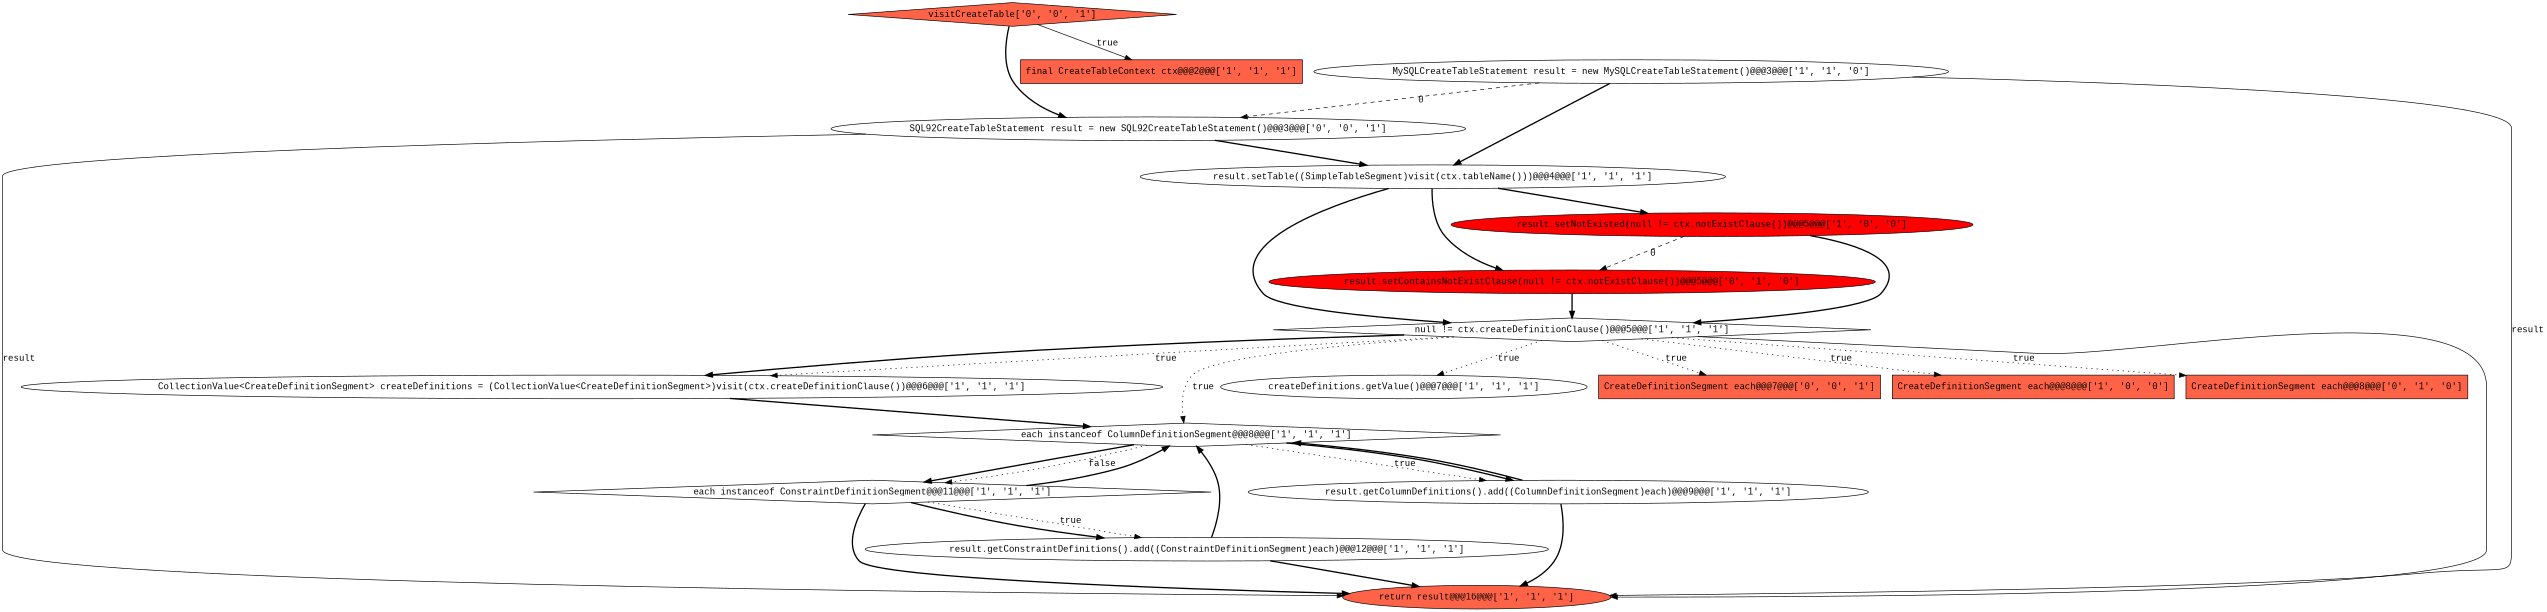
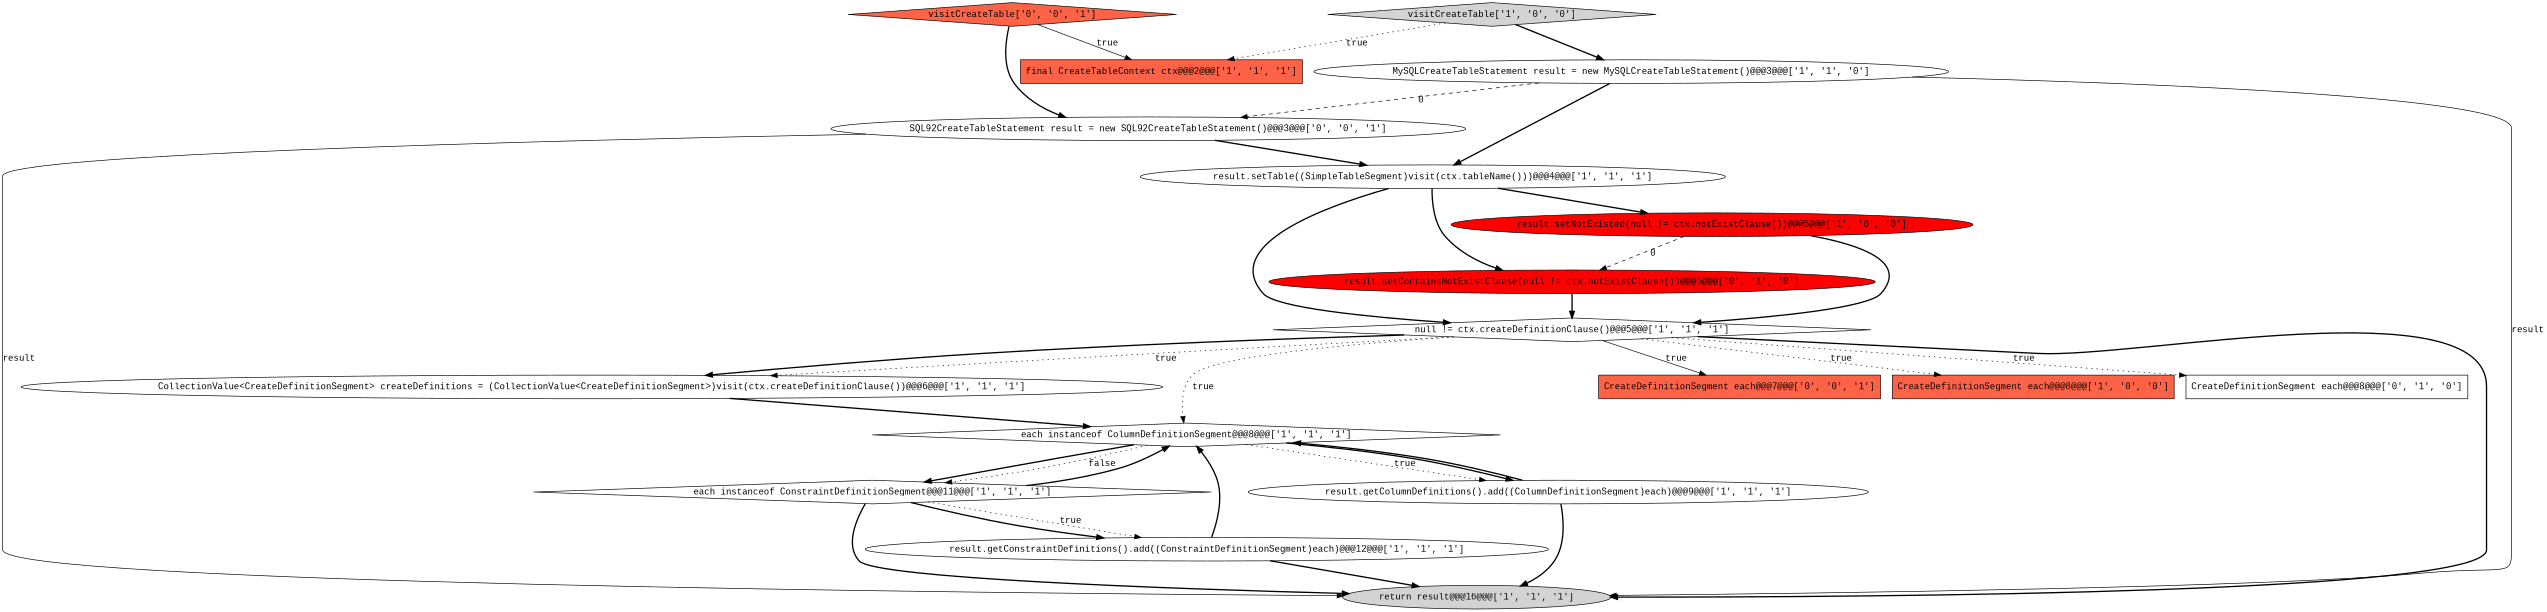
  digraph {
    fontname="Liberation Mono"
    node [fillcolor=white fontname="Liberation Mono" shape=ellipse style=filled]
    edge [fontname="Liberation Mono" style=bold]
    n1 [fillcolor=tomato label="final CreateTableContext ctx@@@2@@@['1', '1', '1']" shape=box]
    n2 [label="MySQLCreateTableStatement result = new MySQLCreateTableStatement()@@@3@@@['1', '1', '0']"]
-   n3 [fillcolor=tomato label="return result@@@16@@@['1', '1', '1']"]
+   n3 [fillcolor=lightgray label="return result@@@16@@@['1', '1', '1']"]
    n4 [label="SQL92CreateTableStatement result = new SQL92CreateTableStatement()@@@3@@@['0', '0', '1']"]
    n5 [label="result.setTable((SimpleTableSegment)visit(ctx.tableName()))@@@4@@@['1', '1', '1']"]
    n6 [fillcolor=red label="result.setContainsNotExistClause(null != ctx.notExistClause())@@@5@@@['0', '1', '0']"]
    n7 [label="null != ctx.createDefinitionClause()@@@5@@@['1', '1', '1']" shape=diamond]
-   n8 [label="createDefinitions.getValue()@@@7@@@['1', '1', '1']"]
    n9 [fillcolor=tomato label="CreateDefinitionSegment each@@@7@@@['0', '0', '1']" shape=box]
    n10 [fillcolor=tomato label="CreateDefinitionSegment each@@@8@@@['1', '0', '0']" shape=box]
    n11 [label="each instanceof ColumnDefinitionSegment@@@8@@@['1', '1', '1']" shape=diamond]
-   n12 [fillcolor=tomato label="CreateDefinitionSegment each@@@8@@@['0', '1', '0']" shape=box]
+   n12 [label="CreateDefinitionSegment each@@@8@@@['0', '1', '0']" shape=box]
    n13 [label="CollectionValue<CreateDefinitionSegment> createDefinitions = (CollectionValue<CreateDefinitionSegment>)visit(ctx.createDefinitionClause())@@@6@@@['1', '1', '1']"]
    n14 [label="result.getColumnDefinitions().add((ColumnDefinitionSegment)each)@@@9@@@['1', '1', '1']"]
    n15 [label="each instanceof ConstraintDefinitionSegment@@@11@@@['1', '1', '1']" shape=diamond]
    n16 [fillcolor=red label="result.setNotExisted(null != ctx.notExistClause())@@@5@@@['1', '0', '0']"]
    n17 [label="result.getConstraintDefinitions().add((ConstraintDefinitionSegment)each)@@@12@@@['1', '1', '1']"]
    n18 [fillcolor=tomato label="visitCreateTable['0', '0', '1']" shape=diamond]
+   n19 [fillcolor=lightgray label="visitCreateTable['1', '0', '0']" shape=diamond]
    n2 -> n3 [label=result style=solid]
    n2 -> n4 [label=0 style=dashed]
    n2 -> n5
    n4 -> n3 [label=result style=solid]
    n4 -> n5
    n5 -> n6
    n5 -> n7
    n5 -> n16
    n6 -> n7
-   n7 -> n3 [style=solid]
-   n7 -> n8 [label=true style=dotted]
-   n7 -> n9 [label=true style=dotted]
+   n7 -> n3
+   n7 -> n9 [label=true style=solid]
    n7 -> n10 [label=true style=dotted]
    n7 -> n11 [label=true style=dotted]
    n7 -> n12 [label=true style=dotted]
    n7 -> n13 [label=true style=dotted]
    n7 -> n13
    n11 -> n14 [label=true style=dotted]
    n11 -> n14
    n11 -> n15
    n11 -> n15 [label=false style=dotted]
    n13 -> n11
    n14 -> n3
    n14 -> n11
    n15 -> n3
    n15 -> n11
    n15 -> n17 [label=true style=dotted]
    n15 -> n17
    n16 -> n6 [label=0 style=dashed]
    n16 -> n7
    n17 -> n3
    n17 -> n11
    n18 -> n1 [label=true style=solid]
    n18 -> n4
+   n19 -> n1 [label=true style=dotted]
+   n19 -> n2
  }
